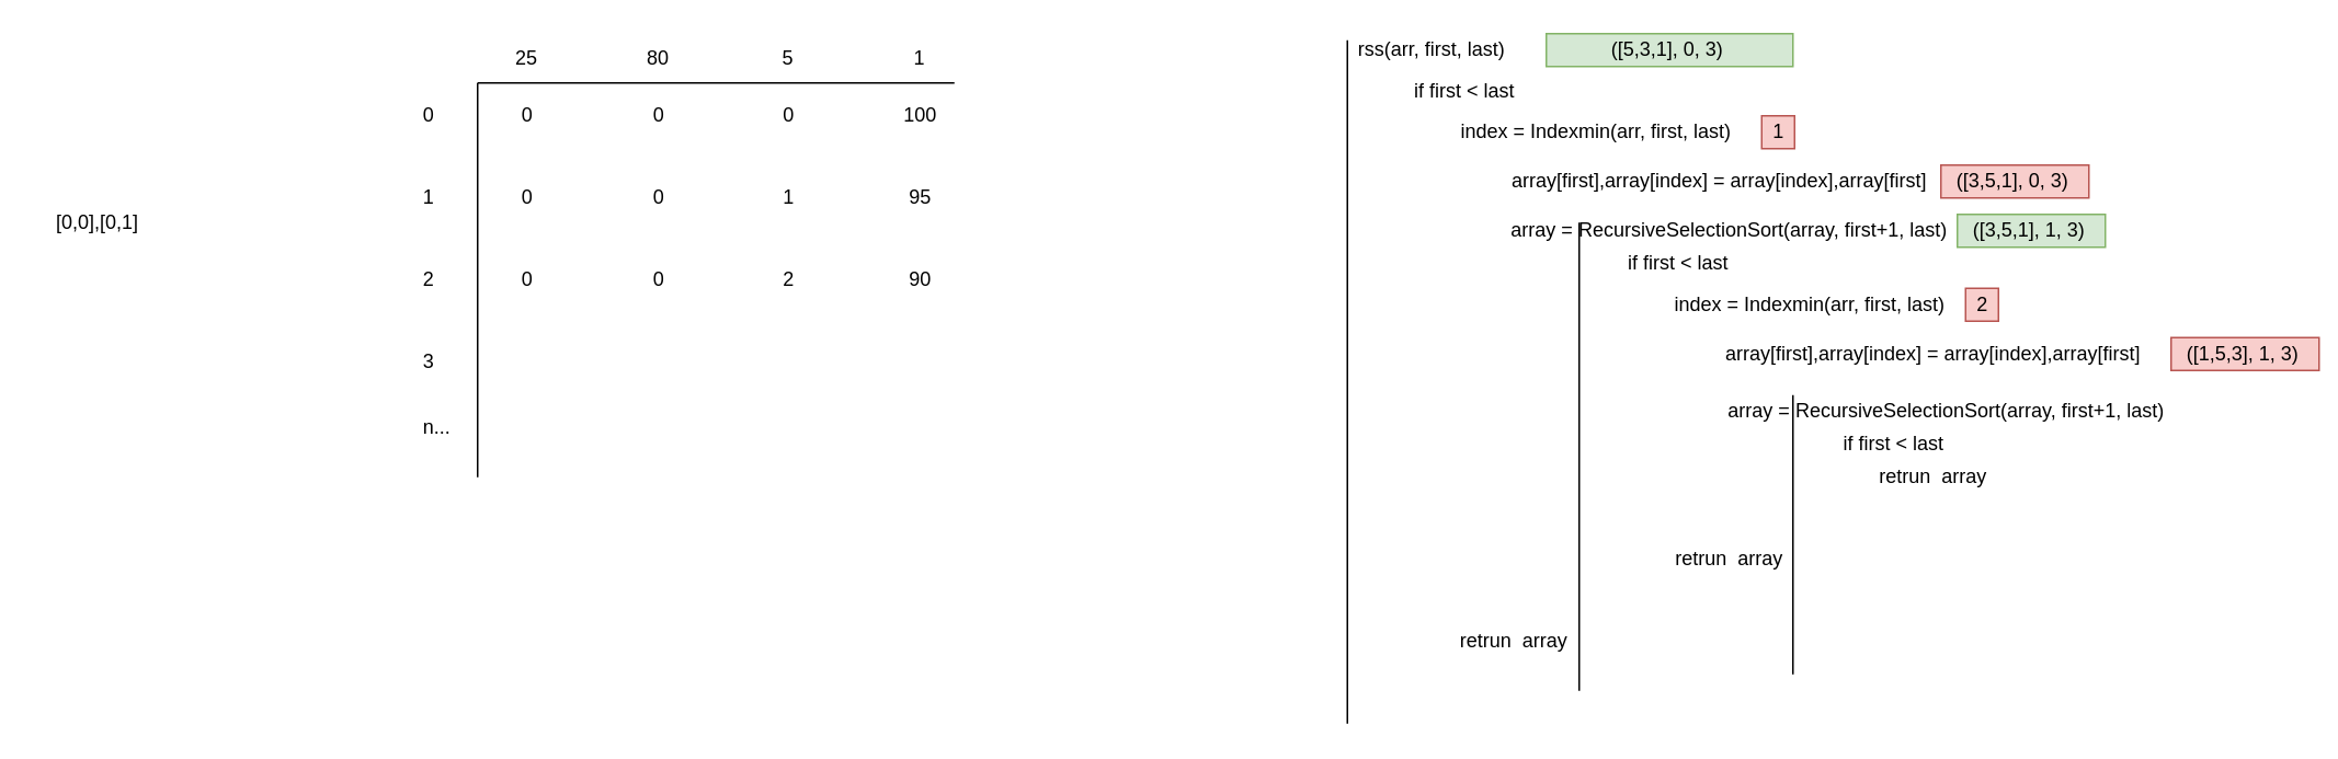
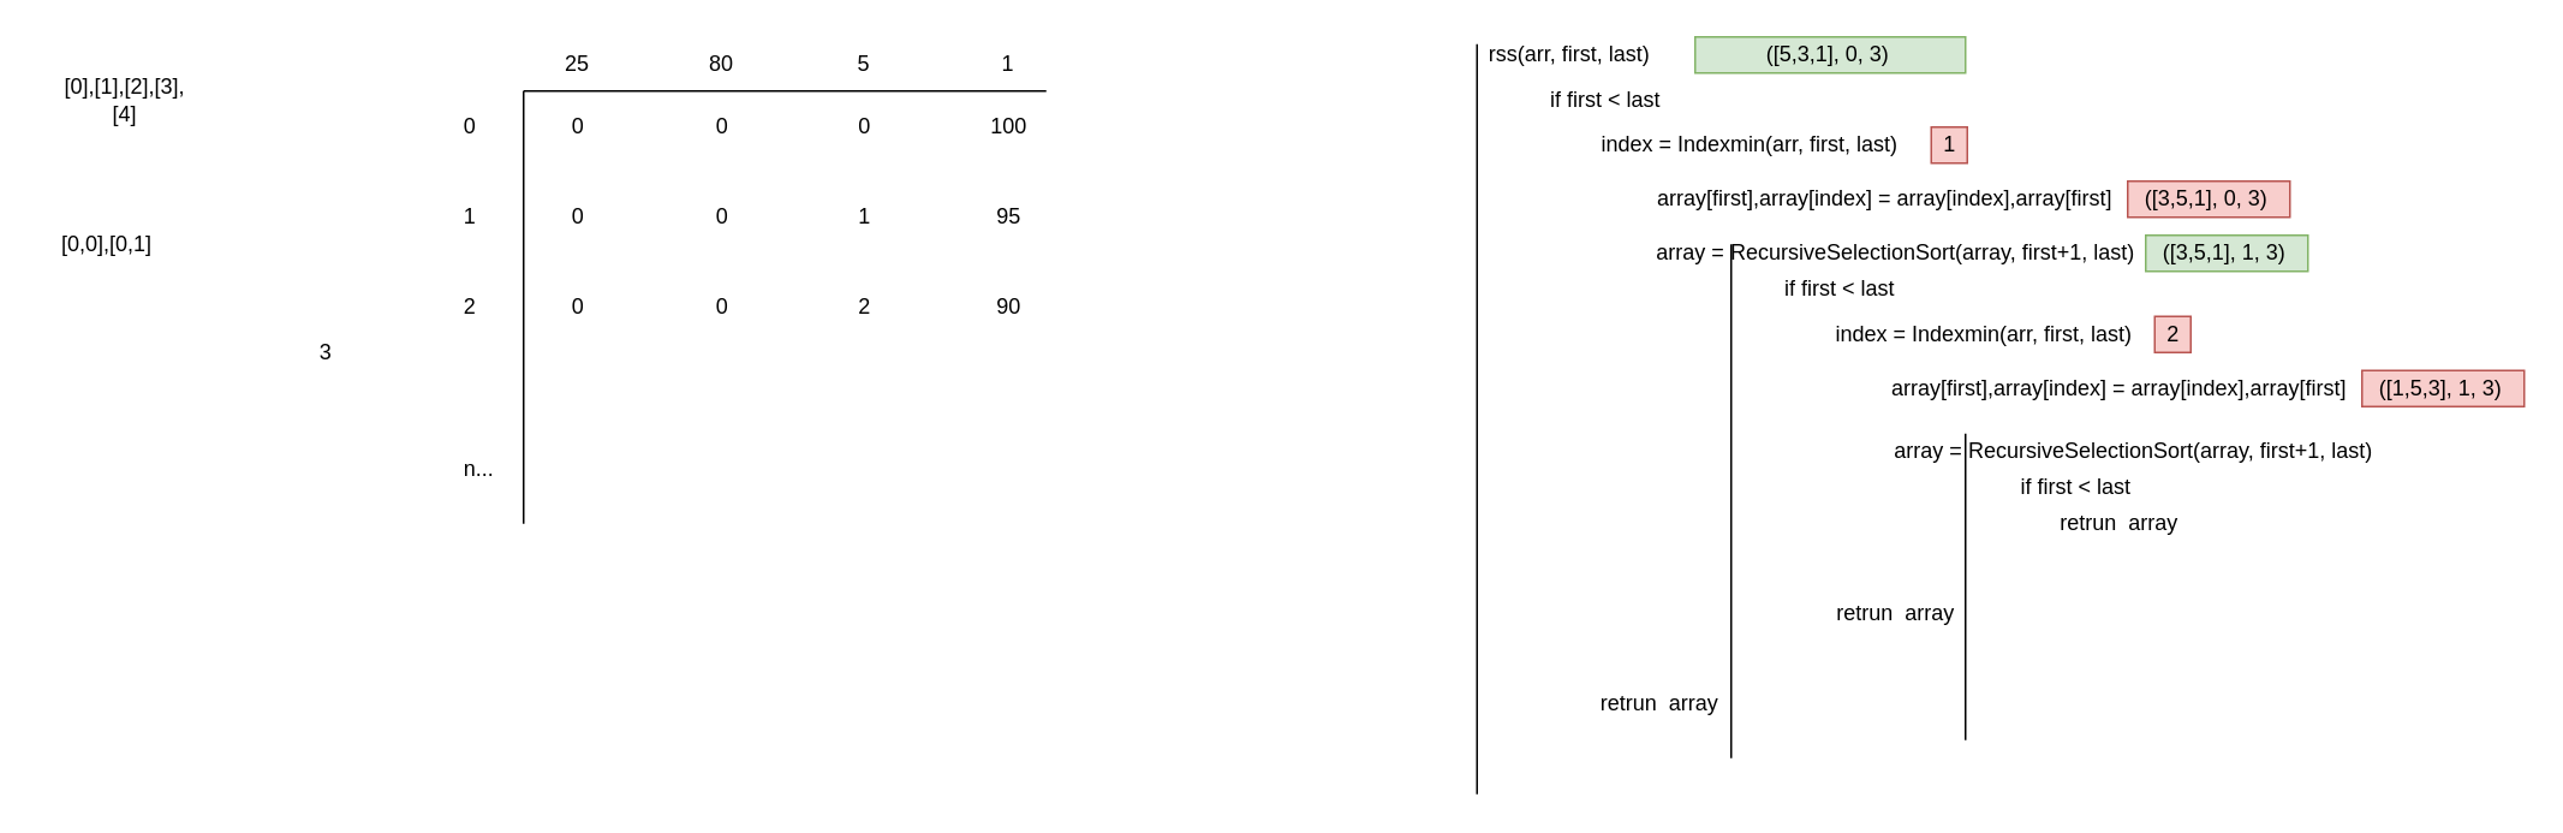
  <mxCell id="0" />
  <mxCell id="1" parent="0" />
  <mxCell id="2" value="" style="endArrow=none;html=1;rounded=0;" edge="1" parent="1"><mxGeometry width="50" height="50" relative="1" as="geometry"><mxPoint x="290" y="290" as="sourcePoint" /><mxPoint x="290" y="50" as="targetPoint" /></mxGeometry></mxCell>
  <mxCell id="3" value="" style="endArrow=none;html=1;rounded=0;" edge="1" parent="1"><mxGeometry width="50" height="50" relative="1" as="geometry"><mxPoint x="580" y="50" as="sourcePoint" /><mxPoint x="290" y="50" as="targetPoint" /></mxGeometry></mxCell>
  <mxCell id="4" value="25" style="text;html=1;strokeColor=none;fillColor=none;align=center;verticalAlign=middle;whiteSpace=wrap;rounded=0;" vertex="1" parent="1"><mxGeometry x="290" y="20" width="60" height="30" as="geometry" /></mxCell>
  <mxCell id="5" value="80" style="text;html=1;strokeColor=none;fillColor=none;align=center;verticalAlign=middle;whiteSpace=wrap;rounded=0;" vertex="1" parent="1"><mxGeometry x="370" y="20" width="60" height="30" as="geometry" /></mxCell>
  <mxCell id="6" value="5" style="text;html=1;strokeColor=none;fillColor=none;align=center;verticalAlign=middle;whiteSpace=wrap;rounded=0;" vertex="1" parent="1"><mxGeometry x="449" y="20" width="60" height="30" as="geometry" /></mxCell>
  <mxCell id="7" value="1" style="text;html=1;strokeColor=none;fillColor=none;align=center;verticalAlign=middle;whiteSpace=wrap;rounded=0;" vertex="1" parent="1"><mxGeometry x="529" y="20" width="60" height="30" as="geometry" /></mxCell>
+ <mxCell id="8" value="[0],[1],[2],[3],[4]" style="text;html=1;strokeColor=none;fillColor=none;align=center;verticalAlign=middle;whiteSpace=wrap;rounded=0;" vertex="1" parent="1"><mxGeometry x="30" y="40" width="78" height="30" as="geometry" /></mxCell>
  <mxCell id="9" value="0" style="text;html=1;align=center;verticalAlign=middle;resizable=0;points=[];autosize=1;strokeColor=none;fillColor=none;" vertex="1" parent="1"><mxGeometry x="250" y="60" width="20" height="20" as="geometry" /></mxCell>
  <mxCell id="10" value="[0,0],[0,1]" style="text;html=1;strokeColor=none;fillColor=none;align=center;verticalAlign=middle;whiteSpace=wrap;rounded=0;" vertex="1" parent="1"><mxGeometry y="120" width="78" height="30" as="geometry" x="20" /></mxCell>
  <mxCell id="11" value="1" style="text;html=1;align=center;verticalAlign=middle;resizable=0;points=[];autosize=1;strokeColor=none;fillColor=none;" vertex="1" parent="1"><mxGeometry x="250" y="110" width="20" height="20" as="geometry" /></mxCell>
  <mxCell id="12" value="2" style="text;html=1;align=center;verticalAlign=middle;resizable=0;points=[];autosize=1;strokeColor=none;fillColor=none;" vertex="1" parent="1"><mxGeometry x="250" y="160" width="20" height="20" as="geometry" /></mxCell>
  <mxCell id="13" value="0" style="text;html=1;align=center;verticalAlign=middle;resizable=0;points=[];autosize=1;strokeColor=none;fillColor=none;" vertex="1" parent="1"><mxGeometry x="390" y="60" width="20" height="20" as="geometry" /></mxCell>
  <mxCell id="14" value="0" style="text;html=1;align=center;verticalAlign=middle;resizable=0;points=[];autosize=1;strokeColor=none;fillColor=none;" vertex="1" parent="1"><mxGeometry x="310" y="60" width="20" height="20" as="geometry" /></mxCell>
  <mxCell id="15" value="0" style="text;html=1;align=center;verticalAlign=middle;resizable=0;points=[];autosize=1;strokeColor=none;fillColor=none;" vertex="1" parent="1"><mxGeometry x="469" y="60" width="20" height="20" as="geometry" /></mxCell>
  <mxCell id="16" value="100" style="text;html=1;align=center;verticalAlign=middle;resizable=0;points=[];autosize=1;strokeColor=none;fillColor=none;" vertex="1" parent="1"><mxGeometry x="539" y="60" width="40" height="20" as="geometry" /></mxCell>
  <mxCell id="17" value="0" style="text;html=1;align=center;verticalAlign=middle;resizable=0;points=[];autosize=1;strokeColor=none;fillColor=none;" vertex="1" parent="1"><mxGeometry x="310" y="110" width="20" height="20" as="geometry" /></mxCell>
  <mxCell id="18" value="0" style="text;html=1;align=center;verticalAlign=middle;resizable=0;points=[];autosize=1;strokeColor=none;fillColor=none;" vertex="1" parent="1"><mxGeometry x="390" y="110" width="20" height="20" as="geometry" /></mxCell>
  <mxCell id="19" value="1" style="text;html=1;align=center;verticalAlign=middle;resizable=0;points=[];autosize=1;strokeColor=none;fillColor=none;" vertex="1" parent="1"><mxGeometry x="469" y="110" width="20" height="20" as="geometry" /></mxCell>
  <mxCell id="20" value="95" style="text;html=1;align=center;verticalAlign=middle;resizable=0;points=[];autosize=1;strokeColor=none;fillColor=none;" vertex="1" parent="1"><mxGeometry x="544" y="110" width="30" height="20" as="geometry" /></mxCell>
  <mxCell id="21" value="0" style="text;html=1;align=center;verticalAlign=middle;resizable=0;points=[];autosize=1;strokeColor=none;fillColor=none;" vertex="1" parent="1"><mxGeometry x="310" y="160" width="20" height="20" as="geometry" /></mxCell>
  <mxCell id="22" value="0" style="text;html=1;align=center;verticalAlign=middle;resizable=0;points=[];autosize=1;strokeColor=none;fillColor=none;" vertex="1" parent="1"><mxGeometry x="390" y="160" width="20" height="20" as="geometry" /></mxCell>
  <mxCell id="23" value="2" style="text;html=1;align=center;verticalAlign=middle;resizable=0;points=[];autosize=1;strokeColor=none;fillColor=none;" vertex="1" parent="1"><mxGeometry x="469" y="160" width="20" height="20" as="geometry" /></mxCell>
  <mxCell id="24" value="90" style="text;html=1;align=center;verticalAlign=middle;resizable=0;points=[];autosize=1;strokeColor=none;fillColor=none;" vertex="1" parent="1"><mxGeometry x="544" y="160" width="30" height="20" as="geometry" /></mxCell>
- <mxCell id="25" value="3" style="text;html=1;align=center;verticalAlign=middle;resizable=0;points=[];autosize=1;strokeColor=none;fillColor=none;" vertex="1" parent="1"><mxGeometry x="250" y="210" width="20" height="20" as="geometry" /></mxCell>
+ <mxCell id="25" value="3" style="text;html=1;align=center;verticalAlign=middle;resizable=0;points=[];autosize=1;strokeColor=none;fillColor=none;" vertex="1" parent="1"><mxGeometry x="170" y="185" width="20" height="20" as="geometry" /></mxCell>
  <mxCell id="26" value="n..." style="text;html=1;align=center;verticalAlign=middle;resizable=0;points=[];autosize=1;strokeColor=none;fillColor=none;" vertex="1" parent="1"><mxGeometry x="250" y="250" width="30" height="20" as="geometry" /></mxCell>
  <mxCell id="27" value="rss(arr, first, last)" style="text;html=1;align=center;verticalAlign=middle;resizable=0;points=[];autosize=1;strokeColor=none;fillColor=none;" vertex="1" parent="1"><mxGeometry x="820" y="20" width="100" height="20" as="geometry" /></mxCell>
  <mxCell id="28" value="if first &amp;lt; last" style="text;html=1;align=center;verticalAlign=middle;resizable=0;points=[];autosize=1;strokeColor=none;fillColor=none;" vertex="1" parent="1"><mxGeometry x="850" y="45" width="80" height="20" as="geometry" /></mxCell>
  <mxCell id="29" value="" style="endArrow=none;html=1;rounded=0;entryX=-0.01;entryY=0.2;entryDx=0;entryDy=0;entryPerimeter=0;" edge="1" parent="1" target="27"><mxGeometry width="50" height="50" relative="1" as="geometry"><mxPoint x="819" y="440" as="sourcePoint" /><mxPoint x="810" y="20" as="targetPoint" /></mxGeometry></mxCell>
  <mxCell id="30" value="" style="endArrow=none;html=1;rounded=0;entryX=-0.01;entryY=0.2;entryDx=0;entryDy=0;entryPerimeter=0;" edge="1" parent="1"><mxGeometry width="50" height="50" relative="1" as="geometry"><mxPoint x="960" y="420" as="sourcePoint" /><mxPoint x="960" y="135" as="targetPoint" /></mxGeometry></mxCell>
  <mxCell id="31" value="index = Indexmin(arr, first, last)" style="text;html=1;align=center;verticalAlign=middle;resizable=0;points=[];autosize=1;strokeColor=none;fillColor=none;" vertex="1" parent="1"><mxGeometry x="880" y="70" width="180" height="20" as="geometry" /></mxCell>
  <mxCell id="32" value="array[first],array[index] = array[index],array[first]" style="text;html=1;align=center;verticalAlign=middle;resizable=0;points=[];autosize=1;strokeColor=none;fillColor=none;" vertex="1" parent="1"><mxGeometry x="910" y="100" width="270" height="20" as="geometry" /></mxCell>
  <mxCell id="33" value="array = RecursiveSelectionSort(array, first+1, last)" style="text;html=1;align=center;verticalAlign=middle;resizable=0;points=[];autosize=1;strokeColor=none;fillColor=none;" vertex="1" parent="1"><mxGeometry x="911" y="130" width="280" height="20" as="geometry" /></mxCell>
  <mxCell id="34" value="if first &amp;lt; last" style="text;html=1;align=center;verticalAlign=middle;resizable=0;points=[];autosize=1;strokeColor=none;fillColor=none;" vertex="1" parent="1"><mxGeometry x="980" y="150" width="80" height="20" as="geometry" /></mxCell>
  <mxCell id="35" value="index = Indexmin(arr, first, last)" style="text;html=1;align=center;verticalAlign=middle;resizable=0;points=[];autosize=1;strokeColor=none;fillColor=none;" vertex="1" parent="1"><mxGeometry x="1010" y="175" width="180" height="20" as="geometry" /></mxCell>
  <mxCell id="36" value="array[first],array[index] = array[index],array[first]" style="text;html=1;align=center;verticalAlign=middle;resizable=0;points=[];autosize=1;strokeColor=none;fillColor=none;" vertex="1" parent="1"><mxGeometry x="1040" y="205" width="270" height="20" as="geometry" /></mxCell>
  <mxCell id="37" value="array = RecursiveSelectionSort(array, first+1, last)" style="text;html=1;align=center;verticalAlign=middle;resizable=0;points=[];autosize=1;strokeColor=none;fillColor=none;" vertex="1" parent="1"><mxGeometry x="1043" y="240" width="280" height="20" as="geometry" /></mxCell>
  <mxCell id="38" value="" style="endArrow=none;html=1;rounded=0;entryX=-0.01;entryY=0.2;entryDx=0;entryDy=0;entryPerimeter=0;" edge="1" parent="1"><mxGeometry width="50" height="50" relative="1" as="geometry"><mxPoint x="1090" y="410" as="sourcePoint" /><mxPoint x="1090" y="240" as="targetPoint" /></mxGeometry></mxCell>
  <mxCell id="39" value="if first &amp;lt; last" style="text;html=1;align=center;verticalAlign=middle;resizable=0;points=[];autosize=1;strokeColor=none;fillColor=none;" vertex="1" parent="1"><mxGeometry x="1111" y="260" width="80" height="20" as="geometry" /></mxCell>
  <mxCell id="40" value="retrun&amp;nbsp; array" style="text;html=1;align=center;verticalAlign=middle;resizable=0;points=[];autosize=1;strokeColor=none;fillColor=none;" vertex="1" parent="1"><mxGeometry x="1135" y="280" width="80" height="20" as="geometry" /></mxCell>
  <mxCell id="41" value="retrun&amp;nbsp; array" style="text;html=1;align=center;verticalAlign=middle;resizable=0;points=[];autosize=1;strokeColor=none;fillColor=none;" vertex="1" parent="1"><mxGeometry x="1011" y="330" width="80" height="20" as="geometry" /></mxCell>
  <mxCell id="42" value="retrun&amp;nbsp; array" style="text;html=1;align=center;verticalAlign=middle;resizable=0;points=[];autosize=1;strokeColor=none;fillColor=none;" vertex="1" parent="1"><mxGeometry x="880" y="380" width="80" height="20" as="geometry" /></mxCell>
  <mxCell id="43" value="([5,3,1], 0, 3)&amp;nbsp;" style="text;html=1;align=center;verticalAlign=middle;resizable=0;points=[];autosize=1;strokeColor=#82b366;fillColor=#d5e8d4;" vertex="1" parent="1"><mxGeometry x="940" y="20" width="150" height="20" as="geometry" /></mxCell>
  <mxCell id="44" value="1" style="text;html=1;align=center;verticalAlign=middle;resizable=0;points=[];autosize=1;strokeColor=#b85450;fillColor=#f8cecc;" vertex="1" parent="1"><mxGeometry x="1071" y="70" width="20" height="20" as="geometry" /></mxCell>
  <mxCell id="45" value="([3,5,1], 0, 3)&amp;nbsp;" style="text;html=1;align=center;verticalAlign=middle;resizable=0;points=[];autosize=1;strokeColor=#b85450;fillColor=#f8cecc;" vertex="1" parent="1"><mxGeometry x="1180" y="100" width="90" height="20" as="geometry" /></mxCell>
  <mxCell id="46" value="([3,5,1], 1, 3)&amp;nbsp;" style="text;html=1;align=center;verticalAlign=middle;resizable=0;points=[];autosize=1;strokeColor=#82b366;fillColor=#d5e8d4;" vertex="1" parent="1"><mxGeometry x="1190" y="130" width="90" height="20" as="geometry" /></mxCell>
  <mxCell id="47" value="2" style="text;html=1;align=center;verticalAlign=middle;resizable=0;points=[];autosize=1;strokeColor=#b85450;fillColor=#f8cecc;" vertex="1" parent="1"><mxGeometry x="1195" y="175" width="20" height="20" as="geometry" /></mxCell>
- <mxCell id="48" value="([1,5,3], 1, 3)&amp;nbsp;" style="text;html=1;align=center;verticalAlign=middle;resizable=0;points=[];autosize=1;strokeColor=#b85450;fillColor=#f8cecc;" vertex="1" parent="1"><mxGeometry x="1320" y="205" width="90" height="20" as="geometry" /></mxCell>
+ <mxCell id="48" value="([1,5,3], 1, 3)&amp;nbsp;" style="text;html=1;align=center;verticalAlign=middle;resizable=0;points=[];autosize=1;strokeColor=#b85450;fillColor=#f8cecc;" vertex="1" parent="1"><mxGeometry x="1310" y="205" width="90" height="20" as="geometry" /></mxCell>
